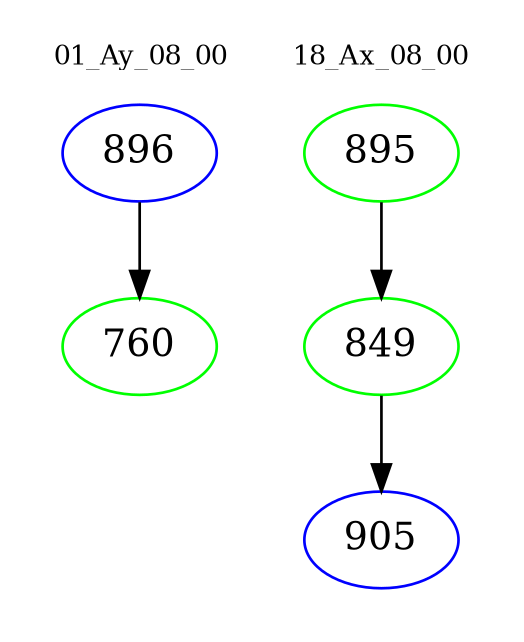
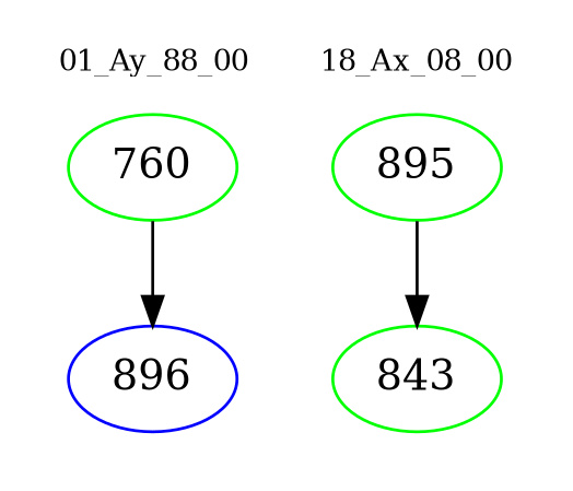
  digraph {
    node [color=green]
    edge [color=black]
    n1 [label=760]
    n2 [color=blue label=896]
    n3 [label=895]
-   n4 [label=849]
-   n5 [color=blue label=905]
+   n4 [label=843]
    subgraph cluster_1 {
      color=white
      fontsize=10
-     label="01_Ay_08_00"
+     label="01_Ay_88_00"
      n1
      n2
    }
    subgraph cluster_2 {
      color=white
      fontsize=10
      label="18_Ax_08_00"
      n3
      n4
-     n5
    }
-   n2 -> n1
+   n1 -> n2
    n3 -> n4
-   n4 -> n5
  }
